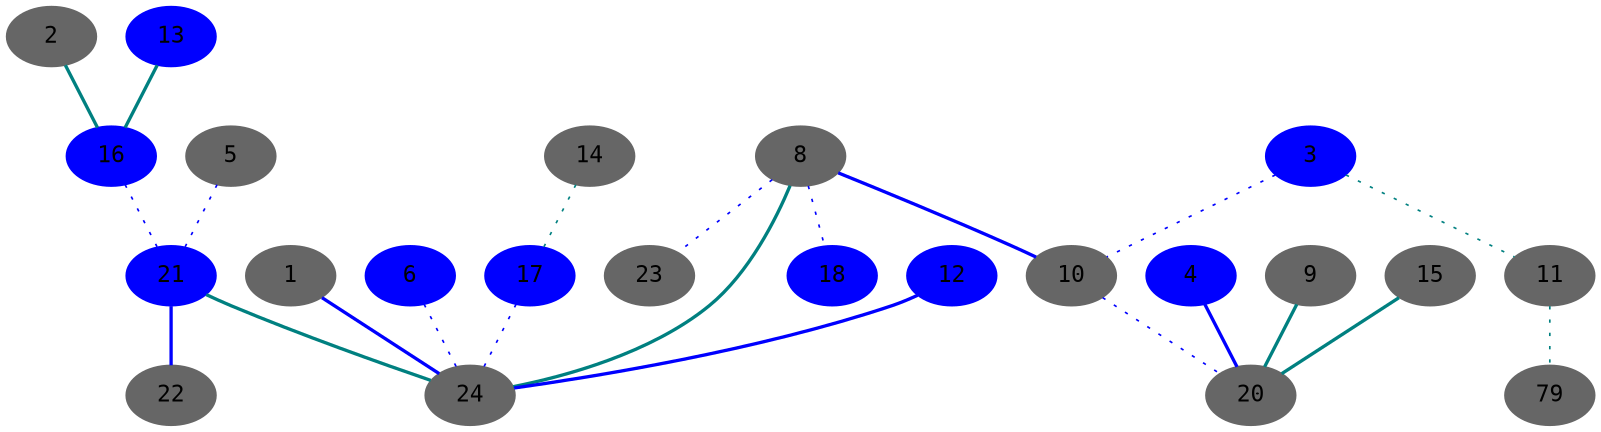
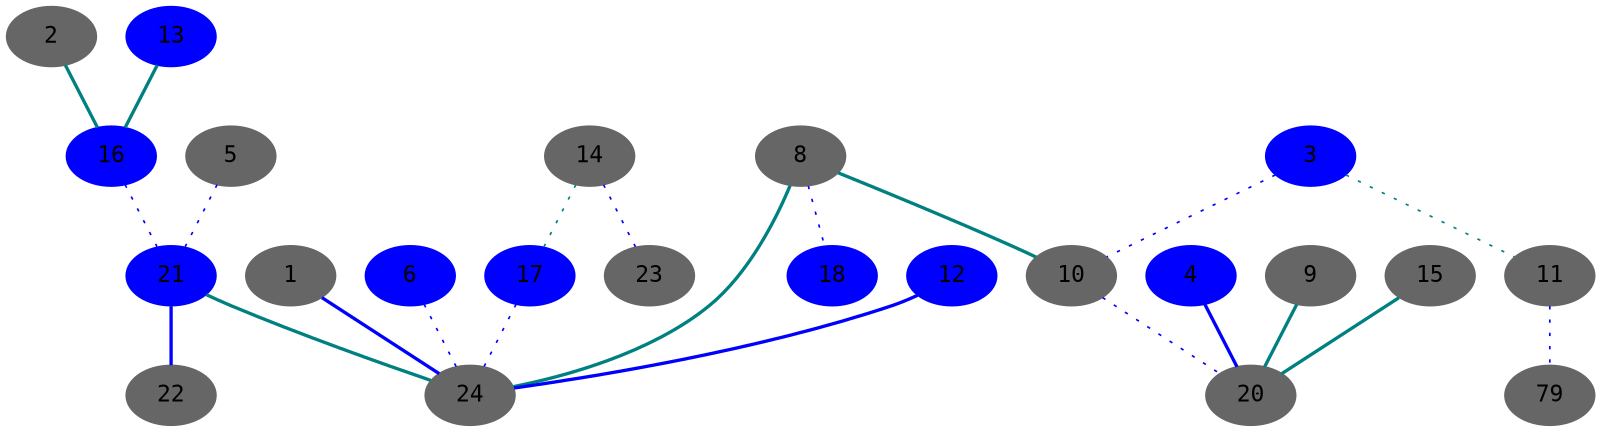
  graph {
    fontname="DejaVu Sans Mono"
    node [color=gray40 fontname="DejaVu Sans Mono" style=filled]
    edge [color=blue fontname="DejaVu Sans Mono" style=bold weight=1.0]
    1
    24
    16 [color=blue]
    2
    21 [color=blue]
    3 [color=blue]
    10
    11
    20
    n10 [label=79]
    4 [color=blue]
    5
    22
    6 [color=blue]
    17 [color=blue]
    14
    23
    8
    18 [color=blue]
    9
    12 [color=blue]
    13 [color=blue]
    15
    1 -- 24
    16 -- 21 [style=dotted]
    2 -- 16 [color=teal]
    21 -- 24 [color=teal]
    21 -- 22
    3 -- 10 [style=dotted]
    3 -- 11 [color=teal style=dotted]
    10 -- 20 [style=dotted]
-   11 -- n10 [color=teal style=dotted]
+   11 -- n10 [style=dotted]
    4 -- 20
    5 -- 21 [style=dotted]
    6 -- 24 [style=dotted]
    17 -- 24 [style=dotted]
    14 -- 17 [color=teal style=dotted]
-   8 -- 23 [style=dotted]
+   14 -- 23 [style=dotted]
    8 -- 24 [color=teal]
-   8 -- 10
+   8 -- 10 [color=teal]
    8 -- 18 [style=dotted]
    9 -- 20 [color=teal]
    12 -- 24
    13 -- 16 [color=teal]
    15 -- 20 [color=teal]
  }
